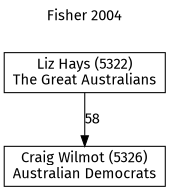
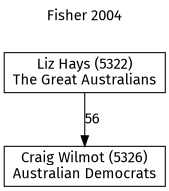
  digraph {
    label="Fisher 2004"
    labelloc=t
    mclimit=10
    fontname="Fira Sans"
    node [shape=box fontname="Fira Sans"]
    n1 [label="Craig Wilmot (5326)\nAustralian Democrats"]
    n2 [label="Liz Hays (5322)\nThe Great Australians"]
-   n2 -> n1 [label=58 fontname="Fira Sans"]
+   n2 -> n1 [label=56 fontname="Fira Sans"]
  }
